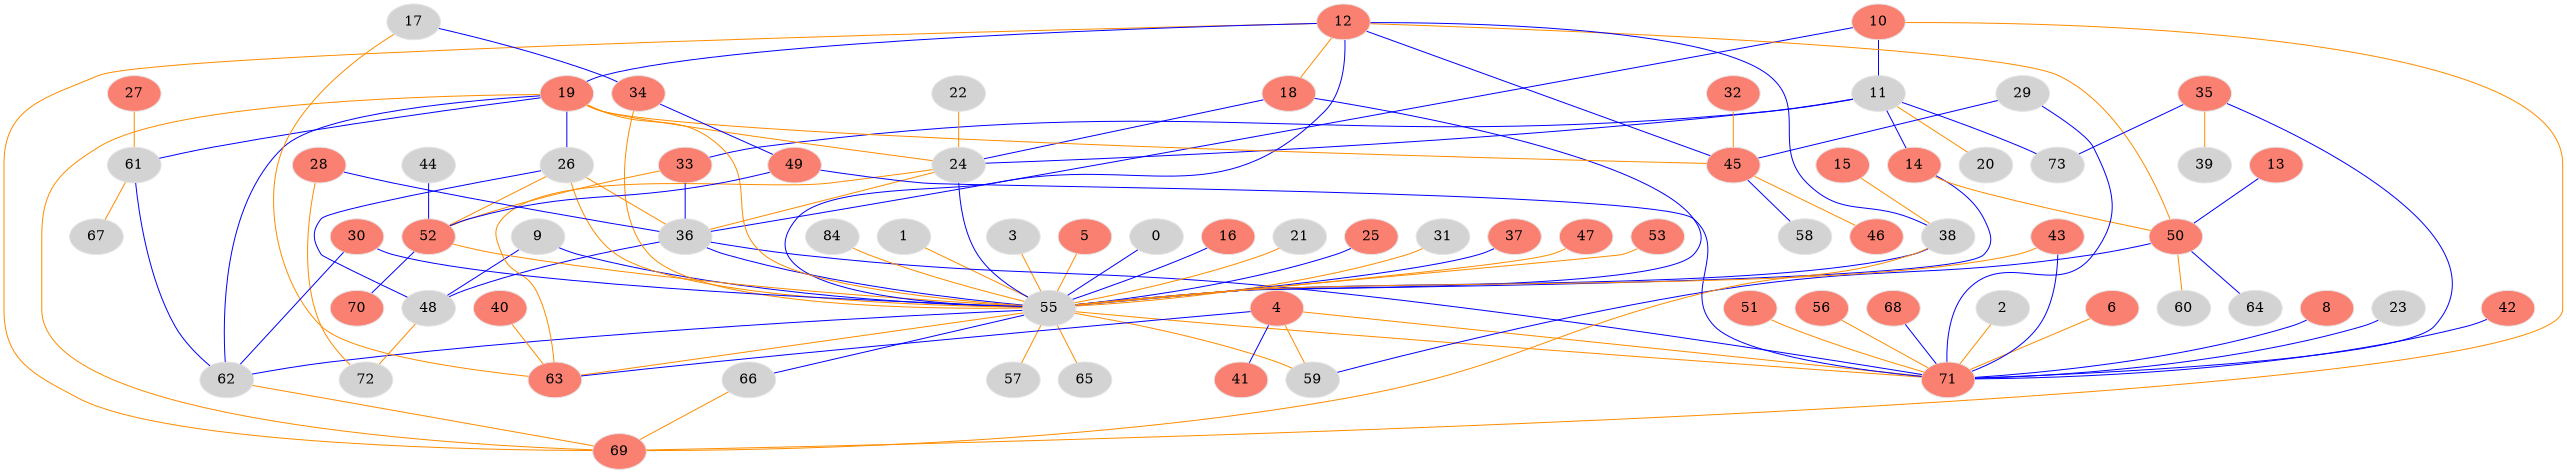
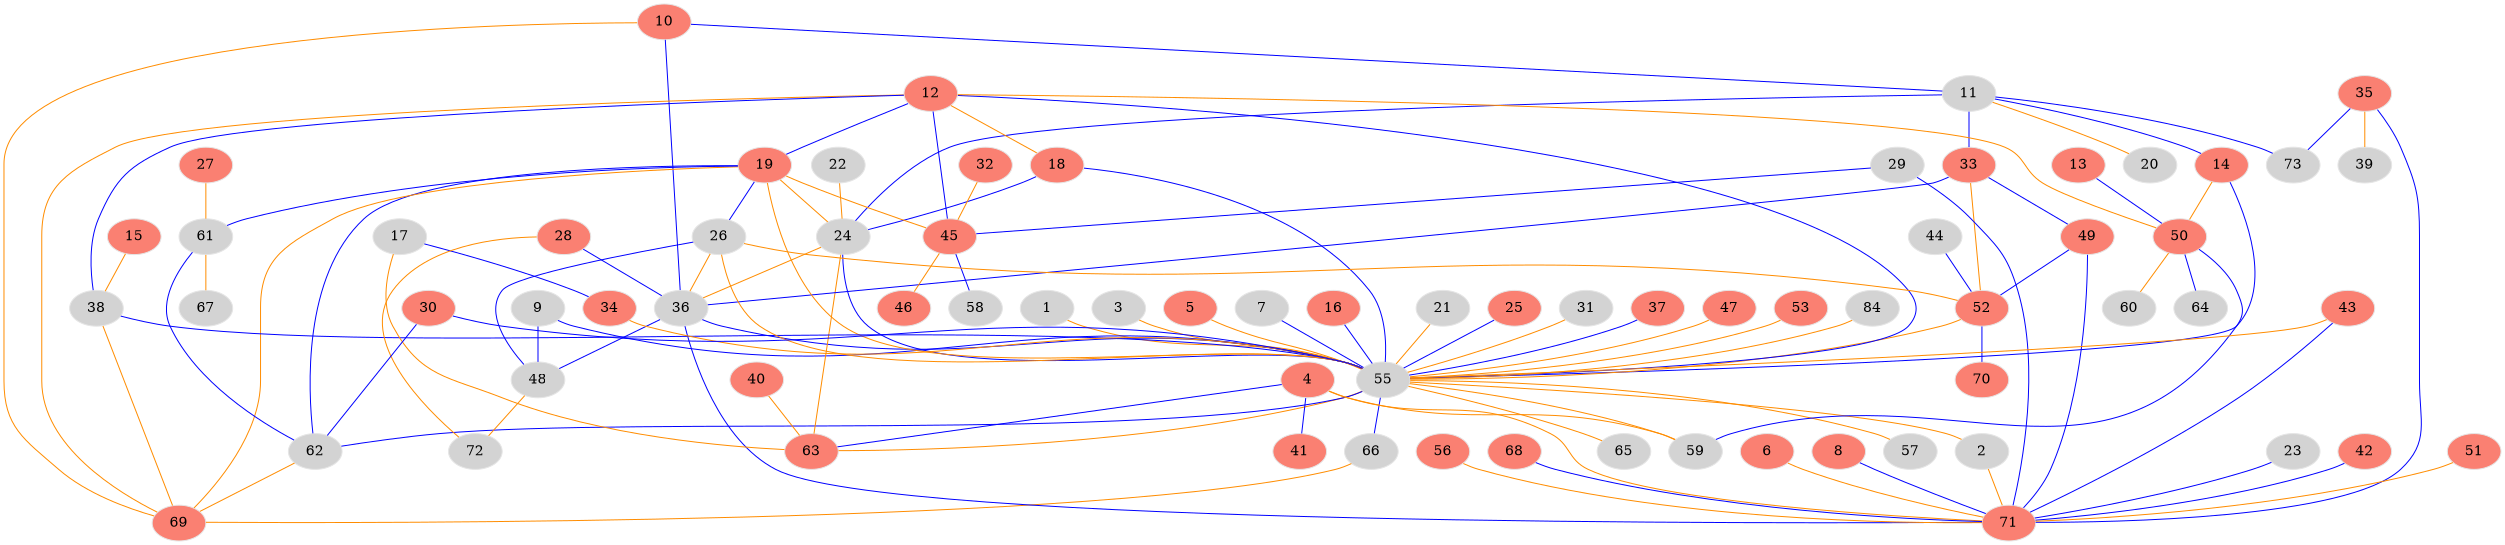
  graph {
    node [color=gray90 fillcolor=salmon style=filled]
    edge [color=blue weight=1.0]
    1 [fillcolor=lightgrey]
    55 [fillcolor=lightgrey]
    71
    59 [fillcolor=lightgrey]
    63
    62 [fillcolor=lightgrey]
    57 [fillcolor=lightgrey]
    65 [fillcolor=lightgrey]
    66 [fillcolor=lightgrey]
    2 [fillcolor=lightgrey]
    3 [fillcolor=lightgrey]
    4
    41
    5
    6
-   7 [fillcolor=lightgrey label=0]
+   7 [fillcolor=lightgrey]
    8
    9 [fillcolor=lightgrey]
    48 [fillcolor=lightgrey]
    72 [fillcolor=lightgrey]
    11 [fillcolor=lightgrey]
    10
    36 [fillcolor=lightgrey]
    69
    14
    20 [fillcolor=lightgrey]
    24 [fillcolor=lightgrey]
    33
    73 [fillcolor=lightgrey]
    50
    52
    12
    18
    19
    38 [fillcolor=lightgrey]
    45
    26 [fillcolor=lightgrey]
    61 [fillcolor=lightgrey]
    46
    58 [fillcolor=lightgrey]
    60 [fillcolor=lightgrey]
    64 [fillcolor=lightgrey]
    13
    15
    16
    17 [fillcolor=lightgrey]
    34
    49
    67 [fillcolor=lightgrey]
    21 [fillcolor=lightgrey]
    22 [fillcolor=lightgrey]
    23 [fillcolor=lightgrey]
    25
    70
    27
    28
    29 [fillcolor=lightgrey]
    30
    31 [fillcolor=lightgrey]
    32
    35
    39 [fillcolor=lightgrey]
    37
    40
    42
    43
    44 [fillcolor=lightgrey]
    47
    51
    53
    n71 [fillcolor=lightgrey label=84]
    56
    68
    1 -- 55 [color=darkorange]
-   55 -- 71 [color=darkorange]
+   55 -- 2 [color=darkorange]
    55 -- 59 [color=darkorange]
    55 -- 63 [color=darkorange]
    55 -- 62
    55 -- 57 [color=darkorange]
    55 -- 65 [color=darkorange]
    55 -- 66
    62 -- 69 [color=darkorange]
    66 -- 69 [color=darkorange]
    2 -- 71 [color=darkorange]
    3 -- 55 [color=darkorange]
    4 -- 71 [color=darkorange]
    4 -- 59 [color=darkorange]
    4 -- 63
    4 -- 41
    5 -- 55 [color=darkorange]
    6 -- 71 [color=darkorange]
    7 -- 55
    8 -- 71
    9 -- 55
    9 -- 48
    48 -- 72 [color=darkorange]
    11 -- 14
    11 -- 20 [color=darkorange]
    11 -- 24 [weight=2.0]
    11 -- 33
    11 -- 73
    10 -- 11
    10 -- 36
    10 -- 69 [color=darkorange]
    36 -- 55
    36 -- 71
    36 -- 48 [weight=2.0]
    14 -- 55
    14 -- 50 [color=darkorange]
    24 -- 55
    24 -- 63 [color=darkorange]
    24 -- 36 [color=darkorange]
    33 -- 36
    33 -- 52 [color=darkorange]
    50 -- 59
    50 -- 60 [color=darkorange]
    50 -- 64
    52 -- 55 [color=darkorange]
    52 -- 70
    12 -- 55
    12 -- 69 [color=darkorange]
    12 -- 50 [color=darkorange]
    12 -- 18 [color=darkorange]
    12 -- 19
    12 -- 38
    12 -- 45
    18 -- 55
    18 -- 24
    19 -- 55 [color=darkorange]
    19 -- 62
    19 -- 69 [color=darkorange]
    19 -- 24 [color=darkorange]
    19 -- 45 [color=darkorange]
    19 -- 26
    19 -- 61
    38 -- 55
    38 -- 69 [color=darkorange]
    45 -- 46 [color=darkorange]
    45 -- 58
    26 -- 55 [color=darkorange]
    26 -- 48
    26 -- 36 [color=darkorange]
    26 -- 52 [color=darkorange]
    61 -- 62
    61 -- 67 [color=darkorange]
    13 -- 50
    15 -- 38 [color=darkorange]
    16 -- 55
    17 -- 63 [color=darkorange]
    17 -- 34
    34 -- 55 [color=darkorange]
-   34 -- 49
+   33 -- 49
    49 -- 71
    49 -- 52
    21 -- 55 [color=darkorange]
    22 -- 24 [color=darkorange]
    23 -- 71
    25 -- 55
    27 -- 61 [color=darkorange]
    28 -- 72 [color=darkorange]
    28 -- 36
    29 -- 71
    29 -- 45
    30 -- 55
    30 -- 62
    31 -- 55 [color=darkorange]
    32 -- 45 [color=darkorange]
    35 -- 71
    35 -- 73
    35 -- 39 [color=darkorange]
    37 -- 55
    40 -- 63 [color=darkorange]
    42 -- 71
    43 -- 55 [color=darkorange]
    43 -- 71
    44 -- 52
    47 -- 55 [color=darkorange]
    51 -- 71 [color=darkorange]
    53 -- 55 [color=darkorange]
    n71 -- 55 [color=darkorange]
    56 -- 71 [color=darkorange]
    68 -- 71
  }
